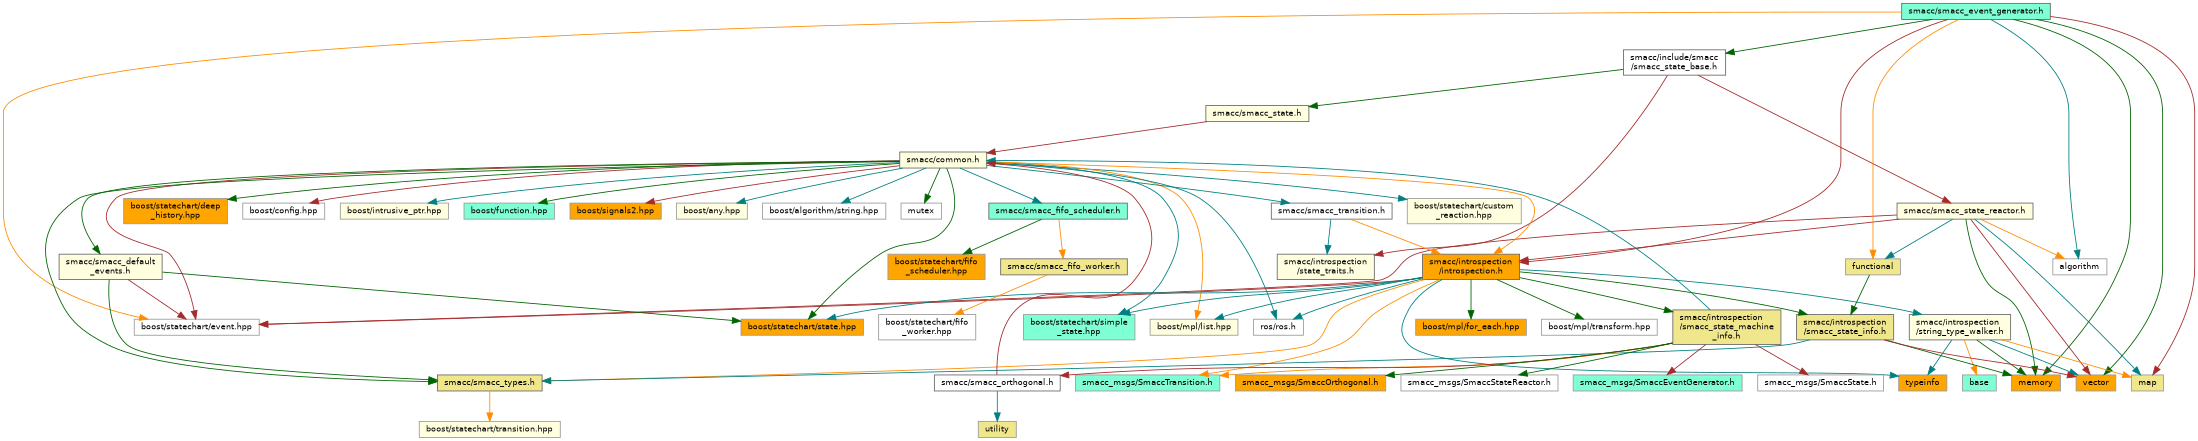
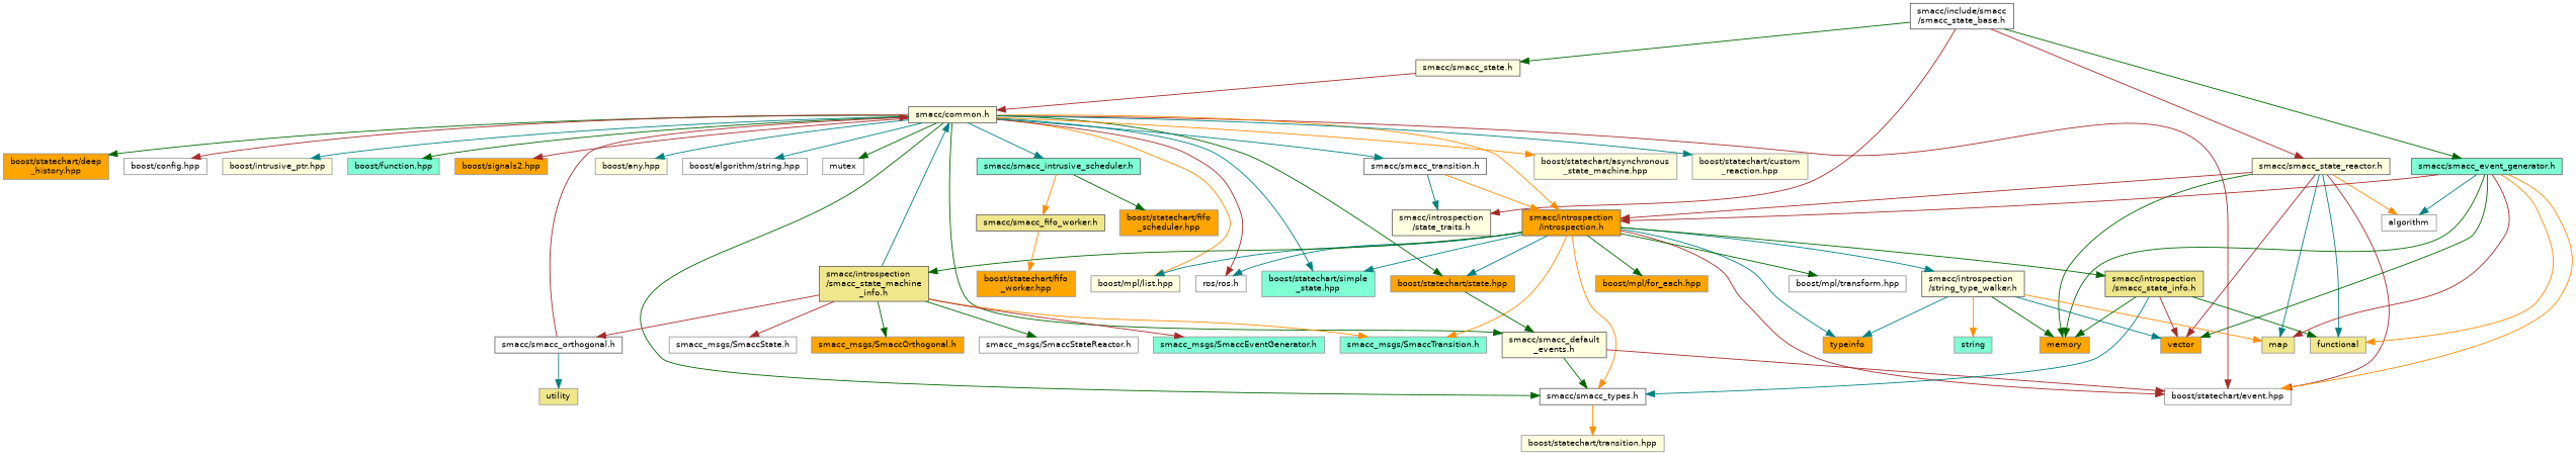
  digraph {
    node [color=grey60 fillcolor=white fontname=Helvetica fontsize=10 shape=box style=filled]
    edge [color=darkgreen fontname=Helvetica fontsize=10 labelfontname=Helvetica labelfontsize=10 style=solid]
    n1 [color=gray40 fontcolor=black height=0.2 label="smacc/include/smacc\l/smacc_state_base.h" width=0.4]
    n2 [color=grey40 fillcolor=lightyellow height=0.2 label="smacc/smacc_state.h" width=0.4]
    n3 [color=grey40 fillcolor=lightyellow height=0.2 label="smacc/introspection\l/state_traits.h" width=0.4]
    n4 [color=grey40 fillcolor=lightyellow height=0.2 label="smacc/smacc_state_reactor.h" width=0.4]
    n5 [color=grey40 fillcolor=aquamarine height=0.2 label="smacc/smacc_event_generator.h" width=0.4]
    n6 [color=grey40 fillcolor=lightyellow height=0.2 label="smacc/common.h" width=0.4]
    n7 [height=0.2 label="boost/statechart/event.hpp" width=0.4]
    n8 [color=grey40 fillcolor=orange height=0.2 label="smacc/introspection\l/introspection.h" width=0.4]
    n9 [fillcolor=orange height=0.2 label=memory width=0.4]
    n10 [fillcolor=orange height=0.2 label=vector width=0.4]
    n11 [fillcolor=khaki height=0.2 label=map width=0.4]
    n12 [fillcolor=khaki height=0.2 label=functional width=0.4]
    n13 [height=0.2 label=algorithm width=0.4]
    n14 [fillcolor=orange height=0.2 label="boost/statechart/state.hpp" width=0.4]
    n15 [fillcolor=aquamarine height=0.2 label="boost/statechart/simple\l_state.hpp" width=0.4]
+   n16 [fillcolor=lightyellow height=0.2 label="boost/statechart/asynchronous\l_state_machine.hpp" width=0.4]
    n17 [fillcolor=lightyellow height=0.2 label="boost/statechart/custom\l_reaction.hpp" width=0.4]
    n18 [fillcolor=orange height=0.2 label="boost/statechart/deep\l_history.hpp" width=0.4]
    n19 [height=0.2 label="boost/config.hpp" width=0.4]
    n20 [fillcolor=lightyellow height=0.2 label="boost/intrusive_ptr.hpp" width=0.4]
    n21 [fillcolor=aquamarine height=0.2 label="boost/function.hpp" width=0.4]
    n22 [fillcolor=orange height=0.2 label="boost/signals2.hpp" width=0.4]
    n23 [fillcolor=lightyellow height=0.2 label="boost/mpl/list.hpp" width=0.4]
    n24 [fillcolor=lightyellow height=0.2 label="boost/any.hpp" width=0.4]
    n25 [height=0.2 label="boost/algorithm/string.hpp" width=0.4]
    n26 [height=0.2 label=mutex width=0.4]
    n27 [height=0.2 label="ros/ros.h" width=0.4]
-   n28 [color=grey40 fillcolor=aquamarine height=0.2 label="smacc/smacc_fifo_scheduler.h" width=0.4]
-   n29 [color=grey40 fillcolor=khaki height=0.2 label="smacc/smacc_types.h" width=0.4]
+   n28 [color=grey40 fillcolor=aquamarine height=0.2 label="smacc/smacc_intrusive_scheduler.h" width=0.4]
+   n29 [color=grey40 height=0.2 label="smacc/smacc_types.h" width=0.4]
    n30 [color=grey40 fillcolor=lightyellow height=0.2 label="smacc/smacc_default\l_events.h" width=0.4]
    n31 [color=grey40 height=0.2 label="smacc/smacc_transition.h" width=0.4]
    n32 [fillcolor=orange height=0.2 label="boost/statechart/fifo\l_scheduler.hpp" width=0.4]
    n33 [color=grey40 fillcolor=khaki height=0.2 label="smacc/smacc_fifo_worker.h" width=0.4]
    n34 [fillcolor=lightyellow height=0.2 label="boost/statechart/transition.hpp" width=0.4]
    n35 [fillcolor=orange height=0.2 label=typeinfo width=0.4]
    n36 [fillcolor=orange height=0.2 label="boost/mpl/for_each.hpp" width=0.4]
    n37 [height=0.2 label="boost/mpl/transform.hpp" width=0.4]
    n38 [color=grey40 fillcolor=lightyellow height=0.2 label="smacc/introspection\l/string_type_walker.h" width=0.4]
    n39 [color=grey40 fillcolor=khaki height=0.2 label="smacc/introspection\l/smacc_state_info.h" width=0.4]
    n40 [fillcolor=aquamarine height=0.2 label="smacc_msgs/SmaccTransition.h" width=0.4]
    n41 [color=grey40 fillcolor=khaki height=0.2 label="smacc/introspection\l/smacc_state_machine\l_info.h" width=0.4]
-   n42 [height=0.2 label="boost/statechart/fifo\l_worker.hpp" width=0.4]
-   n43 [fillcolor=aquamarine height=0.2 label=base width=0.4]
+   n42 [fillcolor=orange height=0.2 label="boost/statechart/fifo\l_worker.hpp" width=0.4]
+   n43 [fillcolor=aquamarine height=0.2 label=string width=0.4]
    n44 [color=grey40 height=0.2 label="smacc/smacc_orthogonal.h" width=0.4]
    n45 [height=0.2 label="smacc_msgs/SmaccState.h" width=0.4]
    n46 [fillcolor=orange height=0.2 label="smacc_msgs/SmaccOrthogonal.h" width=0.4]
    n47 [height=0.2 label="smacc_msgs/SmaccStateReactor.h" width=0.4]
    n48 [fillcolor=aquamarine height=0.2 label="smacc_msgs/SmaccEventGenerator.h" width=0.4]
    n49 [fillcolor=khaki height=0.2 label=utility width=0.4]
    n1 -> n2
    n1 -> n3 [color=brown]
    n1 -> n4 [color=brown]
-   n5 -> n1
+   n1 -> n5
    n2 -> n6 [color=brown]
    n4 -> n7 [color=brown]
    n4 -> n8 [color=brown]
    n4 -> n9
    n4 -> n10 [color=brown]
    n4 -> n11 [color=teal]
    n4 -> n12 [color=teal]
    n4 -> n13 [color=darkorange]
    n5 -> n7 [color=darkorange]
    n5 -> n8 [color=brown]
    n5 -> n9
    n5 -> n10
    n5 -> n11 [color=brown]
    n5 -> n12 [color=darkorange]
    n5 -> n13 [color=teal]
    n6 -> n7 [color=brown]
    n6 -> n8 [color=darkorange]
    n6 -> n14
    n6 -> n15 [color=teal]
+   n6 -> n16 [color=darkorange]
    n6 -> n17 [color=teal]
    n6 -> n18
    n6 -> n19 [color=brown]
    n6 -> n20 [color=teal]
    n6 -> n21
    n6 -> n22 [color=brown]
    n6 -> n23 [color=darkorange]
    n6 -> n24 [color=teal]
    n6 -> n25 [color=teal]
    n6 -> n26
-   n6 -> n27 [color=teal]
+   n6 -> n27 [color=brown]
    n6 -> n28 [color=teal]
    n6 -> n29
    n6 -> n30
    n6 -> n31 [color=teal]
    n8 -> n7 [color=brown]
    n8 -> n14 [color=teal]
    n8 -> n15 [color=teal]
    n8 -> n23 [color=teal]
    n8 -> n27 [color=teal]
    n8 -> n29 [color=darkorange]
    n8 -> n35 [color=teal]
    n8 -> n36
    n8 -> n37
    n8 -> n38 [color=teal]
    n8 -> n39
    n8 -> n40 [color=darkorange]
    n8 -> n41
    n28 -> n32
    n28 -> n33 [color=darkorange]
    n29 -> n34 [color=darkorange]
    n30 -> n7 [color=brown]
-   n30 -> n14
+   n14 -> n30
    n30 -> n29
    n31 -> n3 [color=teal]
    n31 -> n8 [color=darkorange]
    n33 -> n42 [color=darkorange]
    n38 -> n9
    n38 -> n10 [color=teal]
    n38 -> n11 [color=darkorange]
    n38 -> n35 [color=teal]
    n38 -> n43 [color=darkorange]
    n39 -> n9
    n39 -> n10 [color=brown]
-   n12 -> n39
+   n39 -> n12
    n39 -> n29 [color=teal]
    n41 -> n6 [color=teal]
    n41 -> n40 [color=darkorange]
    n41 -> n44 [color=brown]
    n41 -> n45 [color=brown]
    n41 -> n46
    n41 -> n47
    n41 -> n48 [color=brown]
    n44 -> n6 [color=brown]
    n44 -> n49 [color=teal]
  }
